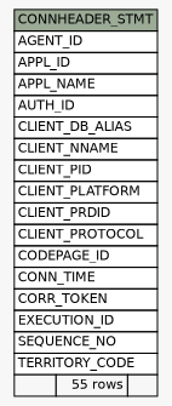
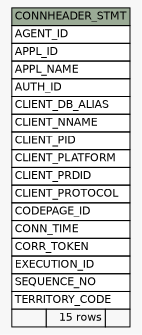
  digraph {
    bgcolor="#f7f7f7"
    fontname=Helvetica
    fontsize=11
    nodesep=0.18
    rankdir=TB
    ranksep=0.46
-   n1 [fontname=Helvetica fontsize=11 label=<     <TABLE BORDER="0" CELLBORDER="1" CELLSPACING="0" BGCOLOR="#ffffff">       <TR><TD COLSPAN="3" BGCOLOR="#9bab96" ALIGN="CENTER">CONNHEADER_STMT</TD></TR>       <TR><TD PORT="AGENT_ID" COLSPAN="3" ALIGN="LEFT">AGENT_ID</TD></TR>       <TR><TD PORT="APPL_ID" COLSPAN="3" ALIGN="LEFT">APPL_ID</TD></TR>       <TR><TD PORT="APPL_NAME" COLSPAN="3" ALIGN="LEFT">APPL_NAME</TD></TR>       <TR><TD PORT="AUTH_ID" COLSPAN="3" ALIGN="LEFT">AUTH_ID</TD></TR>       <TR><TD PORT="CLIENT_DB_ALIAS" COLSPAN="3" ALIGN="LEFT">CLIENT_DB_ALIAS</TD></TR>       <TR><TD PORT="CLIENT_NNAME" COLSPAN="3" ALIGN="LEFT">CLIENT_NNAME</TD></TR>       <TR><TD PORT="CLIENT_PID" COLSPAN="3" ALIGN="LEFT">CLIENT_PID</TD></TR>       <TR><TD PORT="CLIENT_PLATFORM" COLSPAN="3" ALIGN="LEFT">CLIENT_PLATFORM</TD></TR>       <TR><TD PORT="CLIENT_PRDID" COLSPAN="3" ALIGN="LEFT">CLIENT_PRDID</TD></TR>       <TR><TD PORT="CLIENT_PROTOCOL" COLSPAN="3" ALIGN="LEFT">CLIENT_PROTOCOL</TD></TR>       <TR><TD PORT="CODEPAGE_ID" COLSPAN="3" ALIGN="LEFT">CODEPAGE_ID</TD></TR>       <TR><TD PORT="CONN_TIME" COLSPAN="3" ALIGN="LEFT">CONN_TIME</TD></TR>       <TR><TD PORT="CORR_TOKEN" COLSPAN="3" ALIGN="LEFT">CORR_TOKEN</TD></TR>       <TR><TD PORT="EXECUTION_ID" COLSPAN="3" ALIGN="LEFT">EXECUTION_ID</TD></TR>       <TR><TD PORT="SEQUENCE_NO" COLSPAN="3" ALIGN="LEFT">SEQUENCE_NO</TD></TR>       <TR><TD PORT="TERRITORY_CODE" COLSPAN="3" ALIGN="LEFT">TERRITORY_CODE</TD></TR>       <TR><TD ALIGN="LEFT" BGCOLOR="#f7f7f7">  </TD><TD ALIGN="RIGHT" BGCOLOR="#f7f7f7">55 rows</TD><TD ALIGN="RIGHT" BGCOLOR="#f7f7f7">  </TD></TR>     </TABLE>> shape=plaintext]
+   n1 [fontname=Helvetica fontsize=11 label=<     <TABLE BORDER="0" CELLBORDER="1" CELLSPACING="0" BGCOLOR="#ffffff">       <TR><TD COLSPAN="3" BGCOLOR="#9bab96" ALIGN="CENTER">CONNHEADER_STMT</TD></TR>       <TR><TD PORT="AGENT_ID" COLSPAN="3" ALIGN="LEFT">AGENT_ID</TD></TR>       <TR><TD PORT="APPL_ID" COLSPAN="3" ALIGN="LEFT">APPL_ID</TD></TR>       <TR><TD PORT="APPL_NAME" COLSPAN="3" ALIGN="LEFT">APPL_NAME</TD></TR>       <TR><TD PORT="AUTH_ID" COLSPAN="3" ALIGN="LEFT">AUTH_ID</TD></TR>       <TR><TD PORT="CLIENT_DB_ALIAS" COLSPAN="3" ALIGN="LEFT">CLIENT_DB_ALIAS</TD></TR>       <TR><TD PORT="CLIENT_NNAME" COLSPAN="3" ALIGN="LEFT">CLIENT_NNAME</TD></TR>       <TR><TD PORT="CLIENT_PID" COLSPAN="3" ALIGN="LEFT">CLIENT_PID</TD></TR>       <TR><TD PORT="CLIENT_PLATFORM" COLSPAN="3" ALIGN="LEFT">CLIENT_PLATFORM</TD></TR>       <TR><TD PORT="CLIENT_PRDID" COLSPAN="3" ALIGN="LEFT">CLIENT_PRDID</TD></TR>       <TR><TD PORT="CLIENT_PROTOCOL" COLSPAN="3" ALIGN="LEFT">CLIENT_PROTOCOL</TD></TR>       <TR><TD PORT="CODEPAGE_ID" COLSPAN="3" ALIGN="LEFT">CODEPAGE_ID</TD></TR>       <TR><TD PORT="CONN_TIME" COLSPAN="3" ALIGN="LEFT">CONN_TIME</TD></TR>       <TR><TD PORT="CORR_TOKEN" COLSPAN="3" ALIGN="LEFT">CORR_TOKEN</TD></TR>       <TR><TD PORT="EXECUTION_ID" COLSPAN="3" ALIGN="LEFT">EXECUTION_ID</TD></TR>       <TR><TD PORT="SEQUENCE_NO" COLSPAN="3" ALIGN="LEFT">SEQUENCE_NO</TD></TR>       <TR><TD PORT="TERRITORY_CODE" COLSPAN="3" ALIGN="LEFT">TERRITORY_CODE</TD></TR>       <TR><TD ALIGN="LEFT" BGCOLOR="#f7f7f7">  </TD><TD ALIGN="RIGHT" BGCOLOR="#f7f7f7">15 rows</TD><TD ALIGN="RIGHT" BGCOLOR="#f7f7f7">  </TD></TR>     </TABLE>> shape=plaintext]
  }
